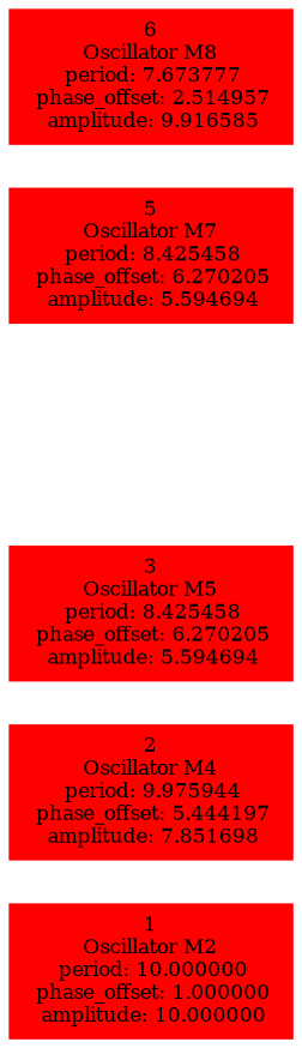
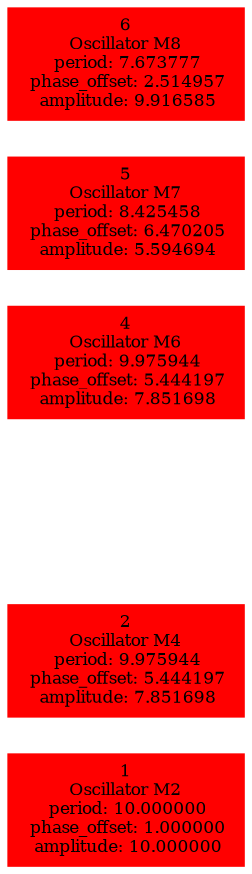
  digraph {
    forcelabels=true
    rankdir=LR
    node [color=red fontsize=8 shape=box style=filled]
    n1 [label=<1<BR />Oscillator M2<BR /> period: 10.000000<BR /> phase_offset: 1.000000<BR /> amplitude: 10.000000>]
    n2 [label=<2<BR />Oscillator M4<BR /> period: 9.975944<BR /> phase_offset: 5.444197<BR /> amplitude: 7.851698>]
-   n3 [label=<3<BR />Oscillator M5<BR /> period: 8.425458<BR /> phase_offset: 6.270205<BR /> amplitude: 5.594694>]
-   n5 [label=<5<BR />Oscillator M7<BR /> period: 8.425458<BR /> phase_offset: 6.270205<BR /> amplitude: 5.594694>]
+   n4 [label=<4<BR />Oscillator M6<BR /> period: 9.975944<BR /> phase_offset: 5.444197<BR /> amplitude: 7.851698>]
+   n5 [label=<5<BR />Oscillator M7<BR /> period: 8.425458<BR /> phase_offset: 6.470205<BR /> amplitude: 5.594694>]
    n6 [label=<6<BR />Oscillator M8<BR /> period: 7.673777<BR /> phase_offset: 2.514957<BR /> amplitude: 9.916585>]
  }
